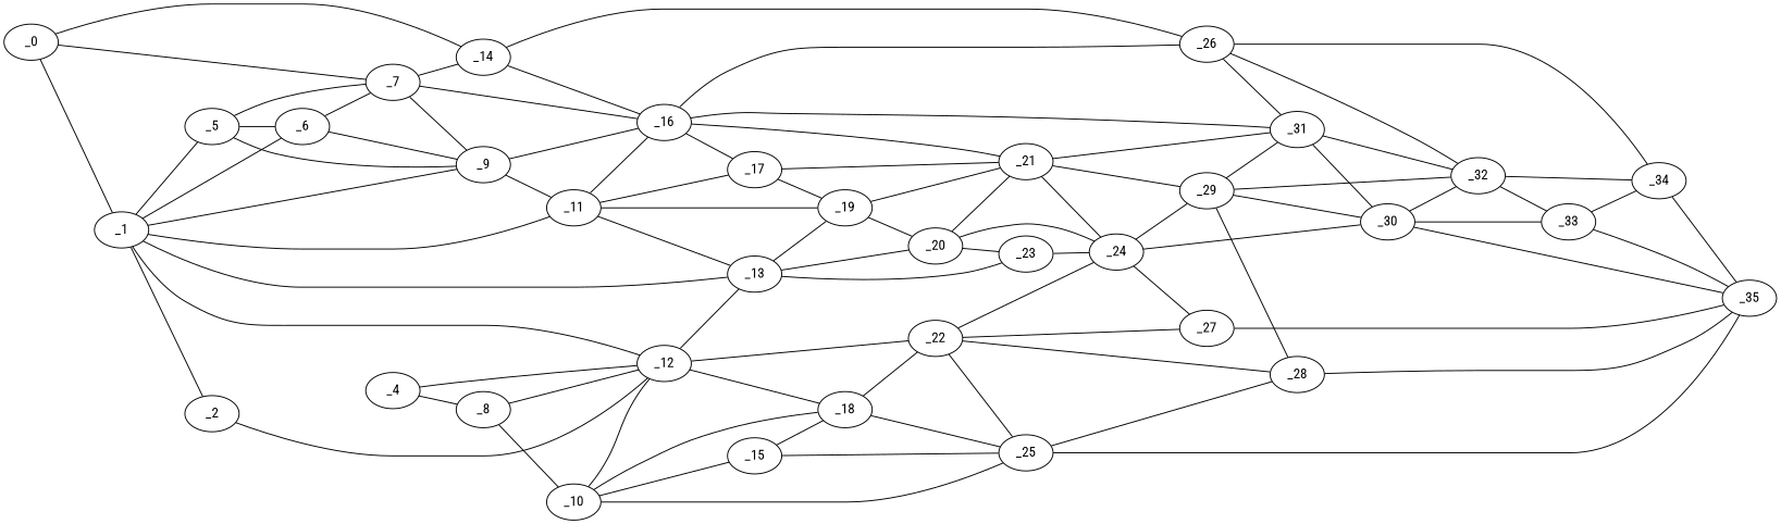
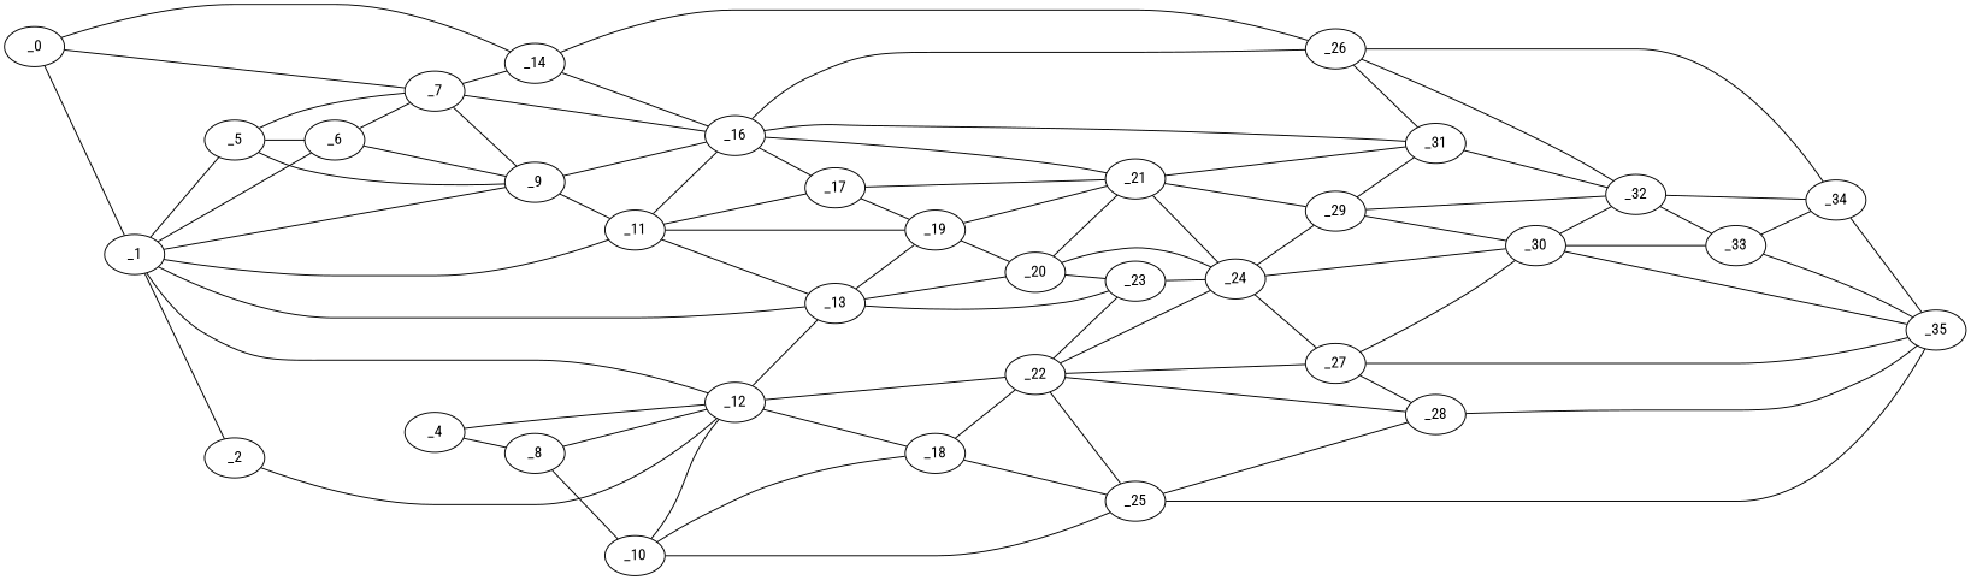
  graph {
    fontname="Roboto Condensed"
    rankdir=LR
    node [fontname="Roboto Condensed" x=59 y=51]
    edge [fontname="Roboto Condensed" valence=2]
    _0 [x=4 y=16]
    _1 [x=7 y=74]
    _7 [x=22 y=42]
    _14 [x=44 y=12]
    _5 [x=14 y=44]
    _2 [x=8 y=81]
    _6 [x=19]
    _9 [x=29]
    _11 [x=40 y=59]
    _12 [x=42 y=78]
    _13 [x=43 y=72]
    _16 [x=47 y=47]
    _26 [x=86 y=15]
    _17 [x=48 y=53]
    _19 [x=54 y=58]
    _18 [x=53 y=99]
    _22 [y=93]
    _23 [x=62 y=70]
    _20 [x=58 y=63]
    _21 [y=57]
    _31 [x=91 y=37]
    _32 [x=109 y=48]
    _34 [x=124]
    _25 [x=84 y=113]
    _28 [x=88 y=96]
    _24 [x=66 y=68]
    _27 [x=88 y=89]
    _4 [x=12 y=94]
    _8 [x=26 y=106]
    _10 [x=35 y=108]
-   _15 [x=46 y=107]
    _29 [x=89 y=47]
    _35 [x=124 y=63]
    _30 [x=90 y=79]
    _33 [x=115]
    _0 -- _1 [valence=1]
    _0 -- _7 [valence=1]
    _0 -- _14 [valence=1]
    _1 -- _5 [valence=1]
    _1 -- _2 [valence=1]
    _1 -- _6 [valence=1]
    _1 -- _9
    _1 -- _11
    _1 -- _12
    _1 -- _13
    _7 -- _14
    _7 -- _9
    _7 -- _16
    _14 -- _16
    _14 -- _26 [valence=1]
    _5 -- _7
    _5 -- _6
    _2 -- _12 [valence=1]
    _6 -- _7 [valence=1]
    _6 -- _9
    _9 -- _5 [valence=1]
    _9 -- _11 [valence=1]
    _9 -- _16
    _11 -- _13
    _11 -- _16 [valence=1]
    _11 -- _17
    _11 -- _19
    _12 -- _13 [valence=1]
    _12 -- _18
    _12 -- _22
    _13 -- _19
    _13 -- _23
    _13 -- _20 [valence=1]
    _16 -- _26
    _16 -- _17
    _16 -- _21 [valence=1]
    _16 -- _31
    _26 -- _31
    _26 -- _32
    _26 -- _34 [valence=1]
    _17 -- _19 [valence=1]
    _17 -- _21 [valence=1]
    _19 -- _20
    _19 -- _21
    _18 -- _22
    _18 -- _25
+   _22 -- _23
    _22 -- _25 [valence=1]
    _22 -- _28
    _22 -- _24
    _22 -- _27
    _23 -- _24
    _20 -- _23
    _20 -- _21
    _20 -- _24
    _21 -- _31
    _21 -- _24
    _21 -- _29 [valence=1]
    _31 -- _32
    _32 -- _34 [valence=1]
    _32 -- _33 [valence=1]
    _34 -- _35 [valence=1]
    _25 -- _28 [valence=1]
    _25 -- _35 [valence=1]
    _28 -- _35
    _24 -- _27
    _24 -- _29
    _24 -- _30 [valence=1]
-   _29 -- _28 [valence=1]
+   _27 -- _28 [valence=1]
    _27 -- _35
-   _31 -- _30
+   _27 -- _30
    _4 -- _12
    _4 -- _8 [valence=1]
    _8 -- _12 [valence=1]
    _8 -- _10 [valence=1]
    _10 -- _12 [valence=1]
    _10 -- _18
    _10 -- _25 [valence=1]
-   _10 -- _15
-   _15 -- _18 [valence=1]
-   _15 -- _25
    _29 -- _31 [valence=1]
    _29 -- _32
    _29 -- _30 [valence=1]
    _30 -- _32
    _30 -- _35
    _30 -- _33
    _33 -- _34
    _33 -- _35 [valence=1]
  }
